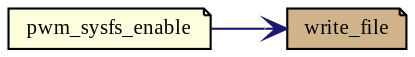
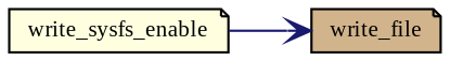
  digraph {
    rankdir=LR
    fontname="Liberation Serif"
    node [color=black fontname="Liberation Serif" fontsize=10 shape=note style=filled]
-   n1 [fillcolor=lightyellow fontcolor=black height=0.2 label=pwm_sysfs_enable width=0.4]
+   n1 [fillcolor=lightyellow fontcolor=black height=0.2 label=write_sysfs_enable width=0.4]
    n2 [fillcolor=tan height=0.2 label=write_file width=0.4]
    n1 -> n2 [color=midnightblue fontname="Liberation Serif" fontsize=10 labelfontname=FreeSans labelfontsize=10 style=solid arrowhead=vee]
  }
